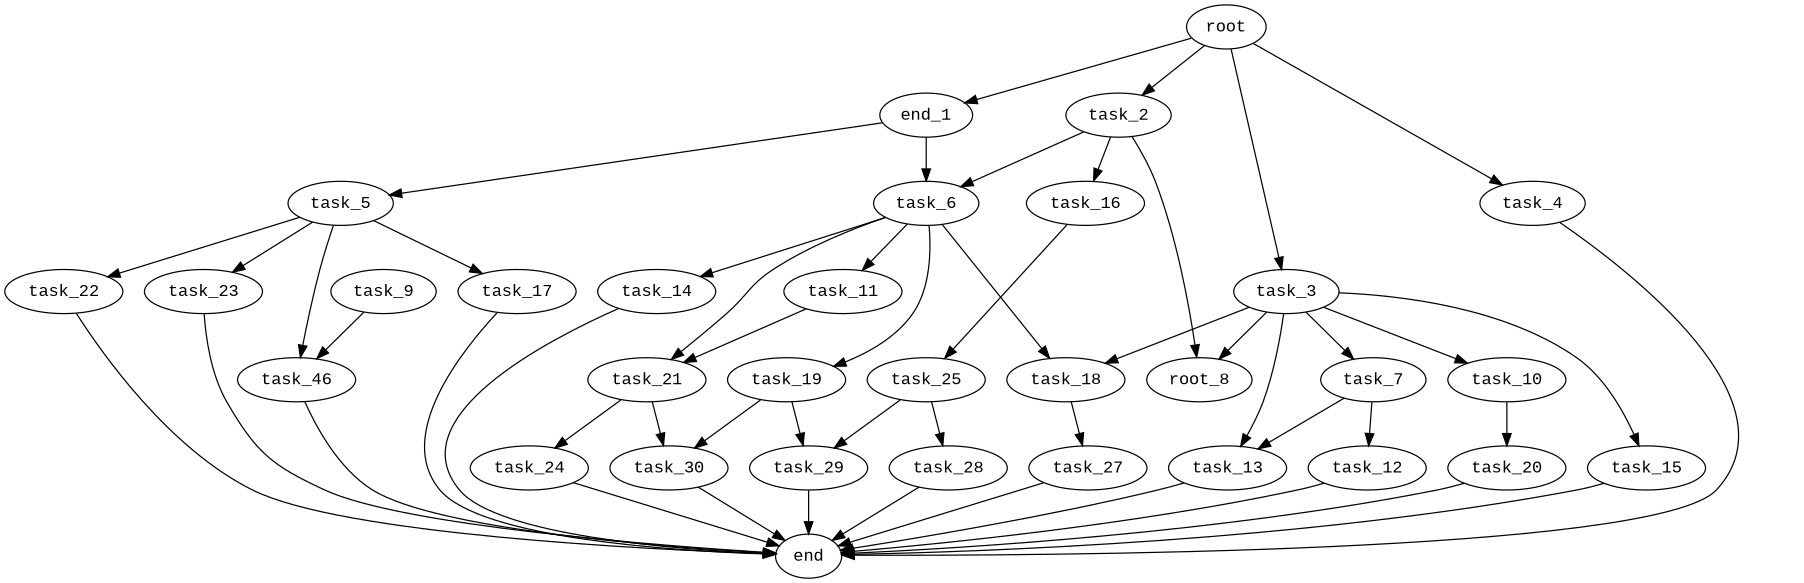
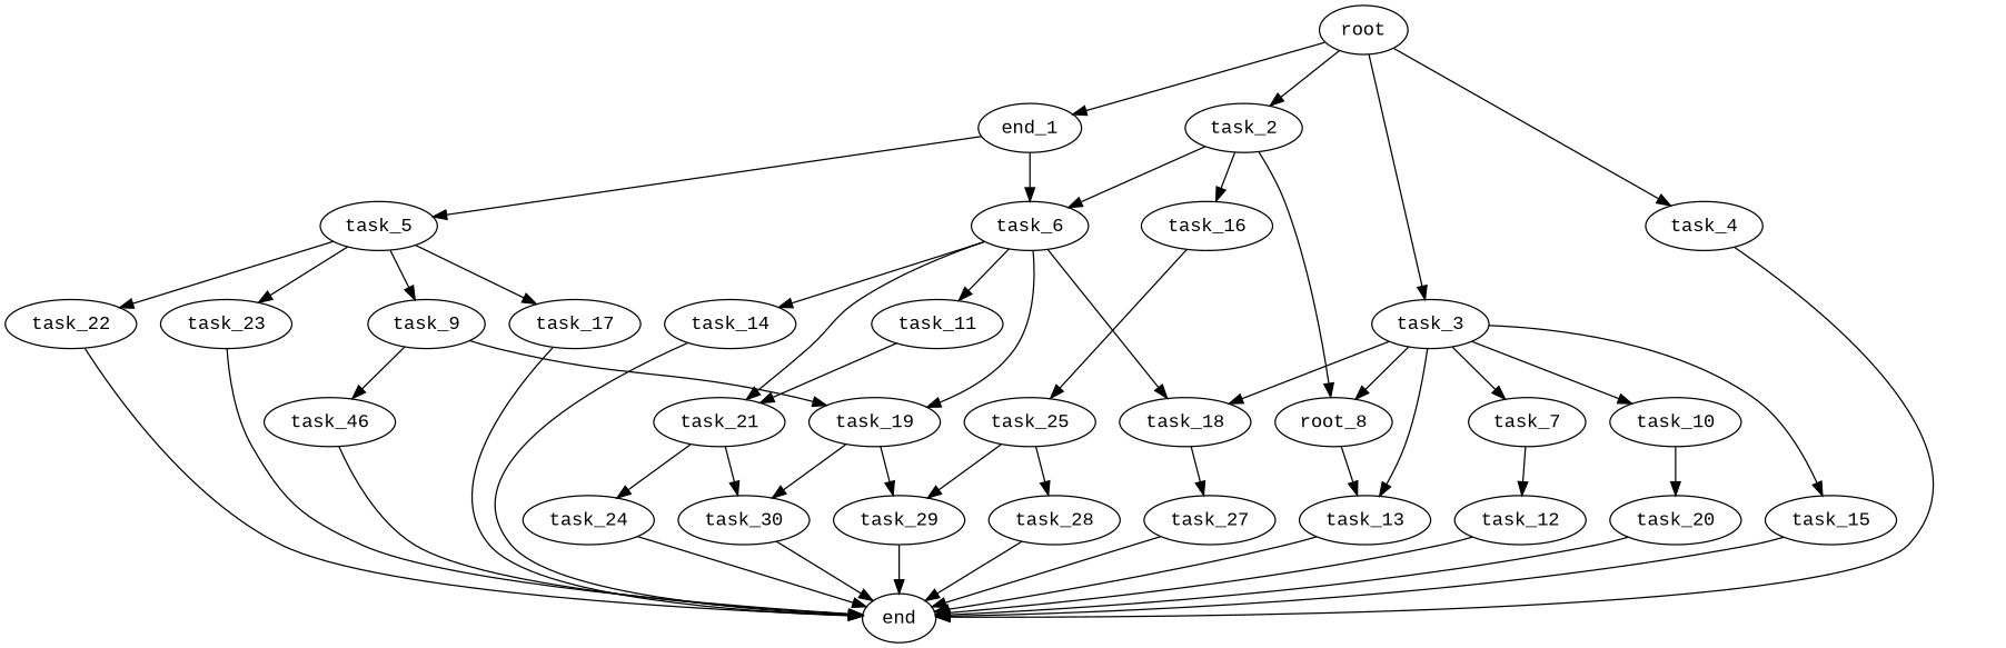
  digraph {
    fontname="Liberation Mono"
    node [fontname="Liberation Mono"]
    edge [fontname="Liberation Mono"]
    n1 [label=end_1]
    root
    task_2
    task_3
    task_4
    task_5
    task_6
    n8 [label=root_8]
    task_16
    task_7
    task_10
    task_13
    task_15
    task_18
    end
    task_17
    task_9
    task_22
    task_23
    task_11
    task_14
    task_19
    task_21
    task_25
    task_12
    task_20
    task_27
    n28 [label=task_46]
    task_29
    task_30
    task_24
    task_28
    n1 -> task_5
    n1 -> task_6
    root -> n1
    root -> task_2
    root -> task_3
    root -> task_4
    task_2 -> task_6
    task_2 -> n8
    task_2 -> task_16
    task_3 -> n8
    task_3 -> task_7
    task_3 -> task_10
    task_3 -> task_13
    task_3 -> task_15
    task_3 -> task_18
    task_4 -> end
    task_5 -> task_17
-   task_5 -> n28
+   task_5 -> task_9
    task_5 -> task_22
    task_5 -> task_23
    task_6 -> task_18
    task_6 -> task_11
    task_6 -> task_14
    task_6 -> task_19
    task_6 -> task_21
-   task_7 -> task_13
+   n8 -> task_13
    task_16 -> task_25
    task_7 -> task_12
    task_10 -> task_20
    task_13 -> end
    task_15 -> end
    task_18 -> task_27
    task_17 -> end
+   task_9 -> task_19
    task_9 -> n28
    task_22 -> end
    task_23 -> end
    task_11 -> task_21
    task_14 -> end
    task_19 -> task_29
    task_19 -> task_30
    task_21 -> task_30
    task_21 -> task_24
    task_25 -> task_29
    task_25 -> task_28
    task_12 -> end
    task_20 -> end
    task_27 -> end
    n28 -> end
    task_29 -> end
    task_30 -> end
    task_24 -> end
    task_28 -> end
  }
